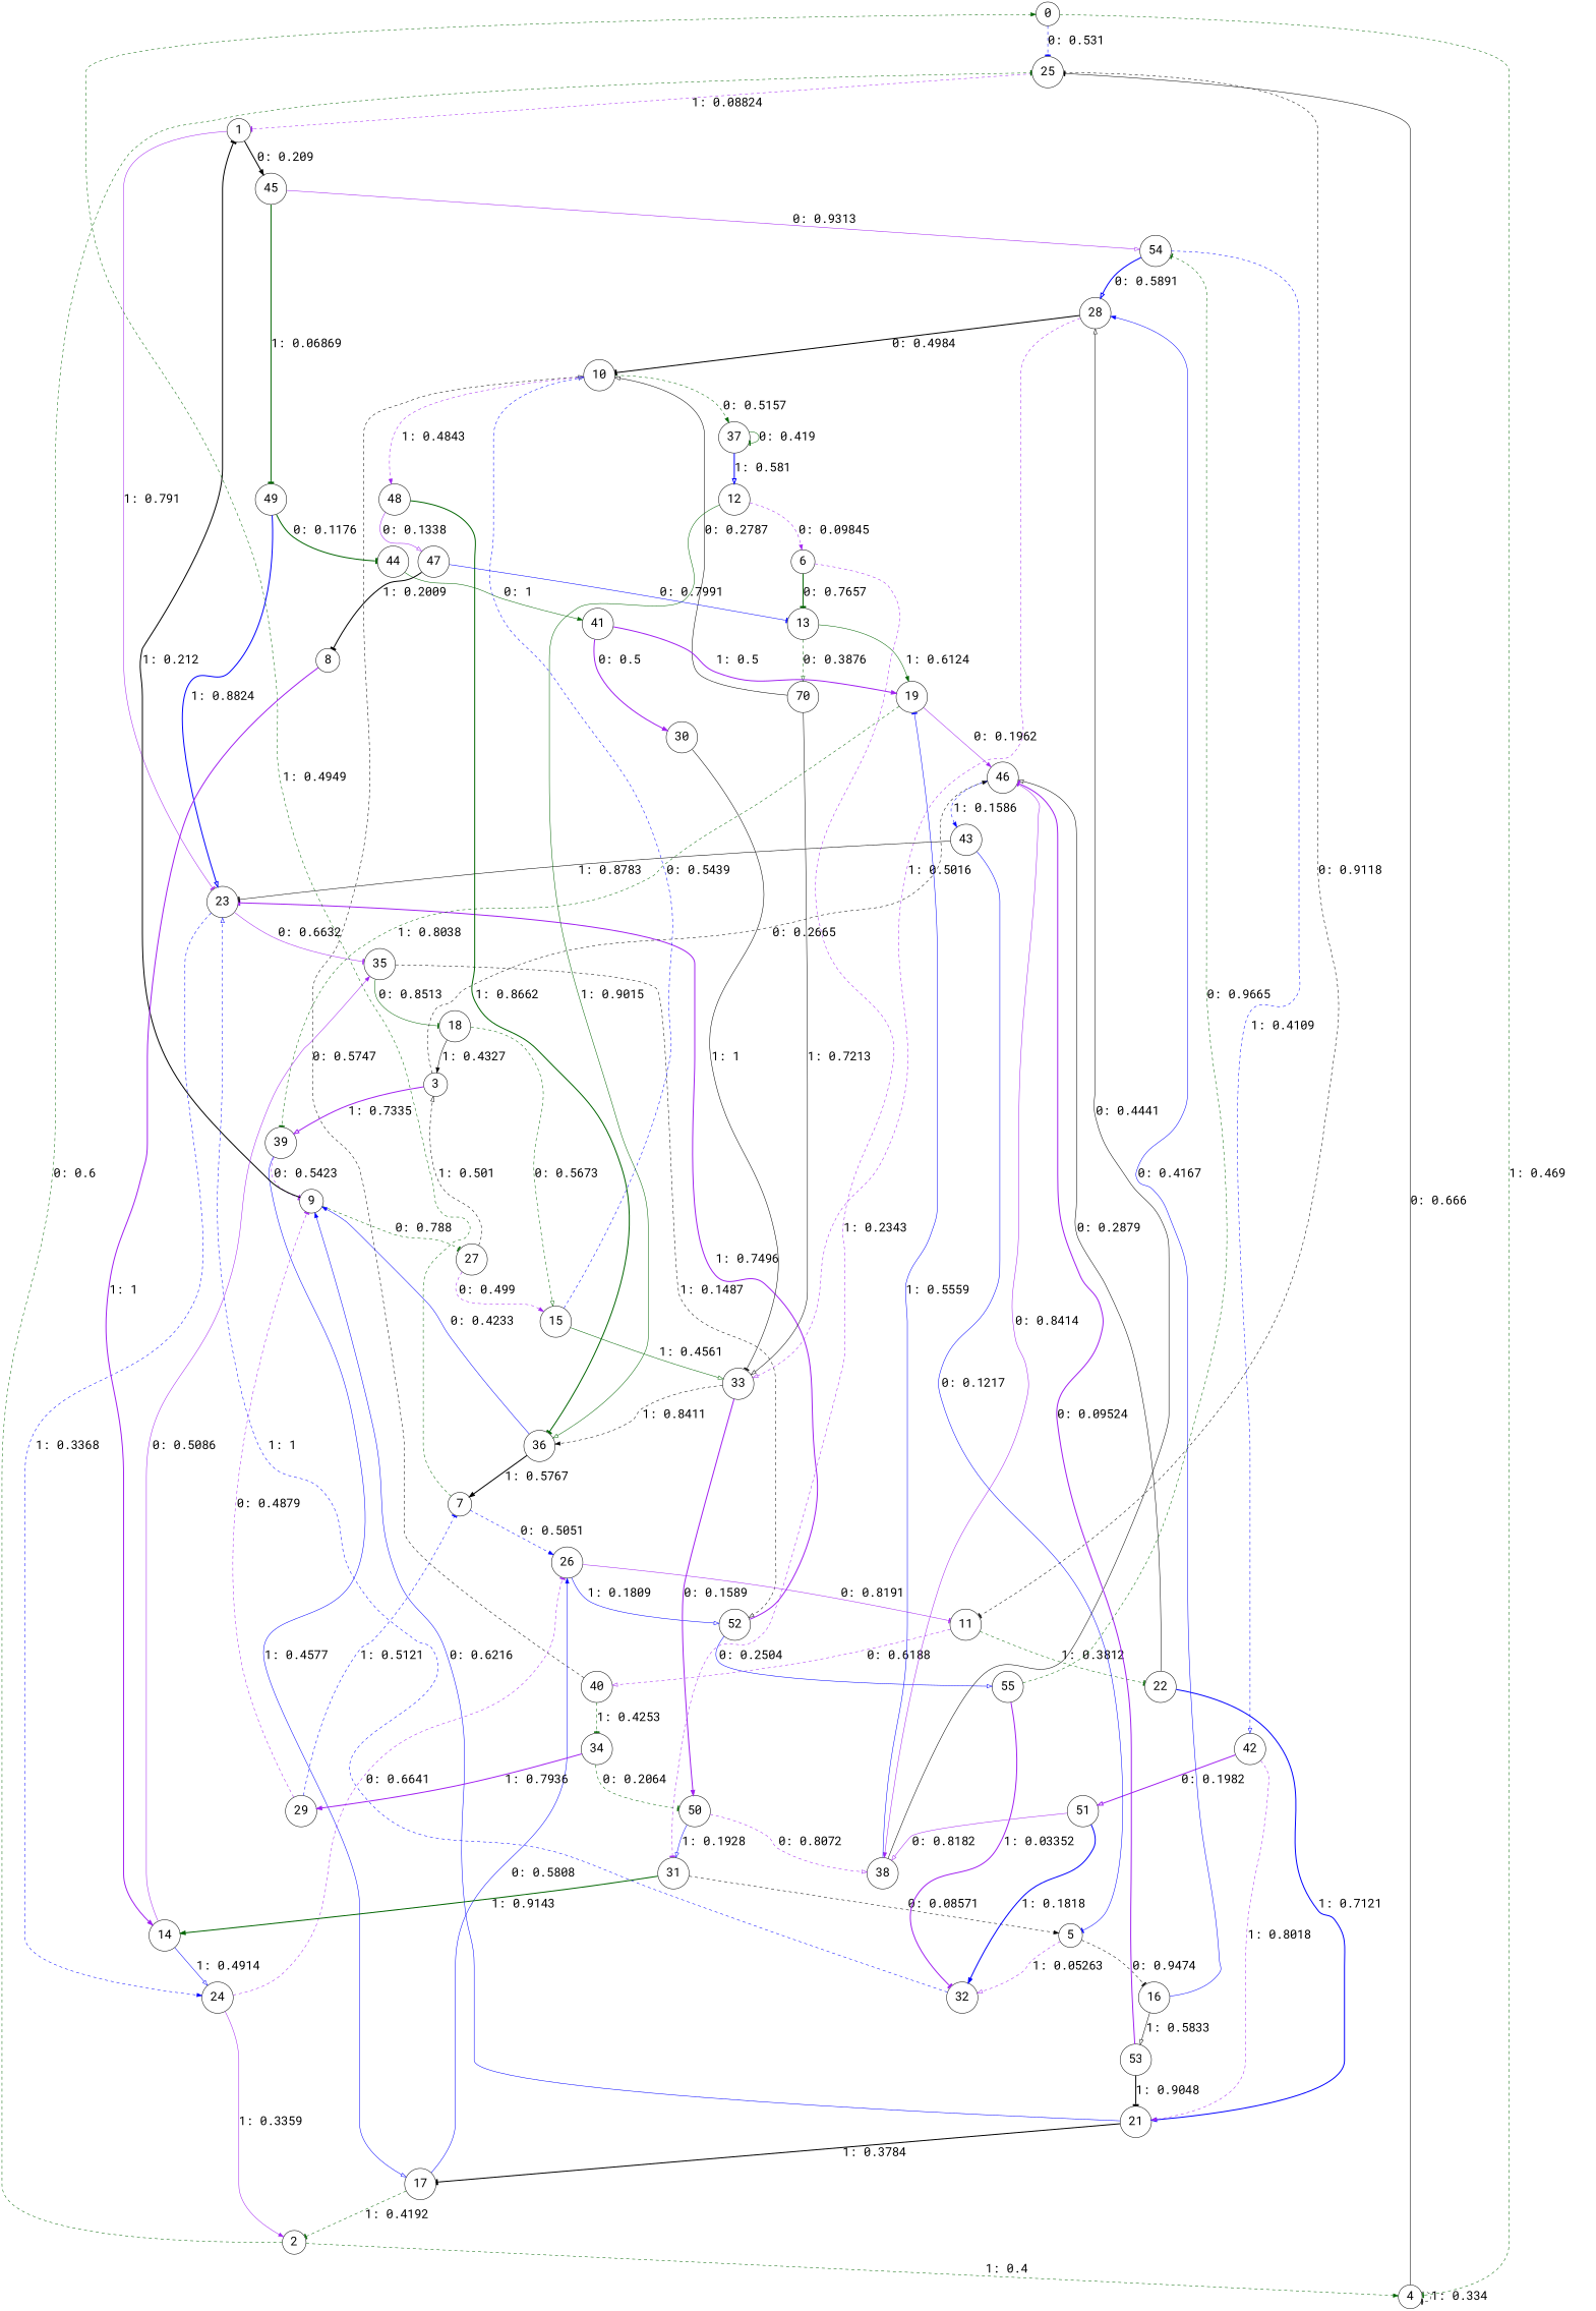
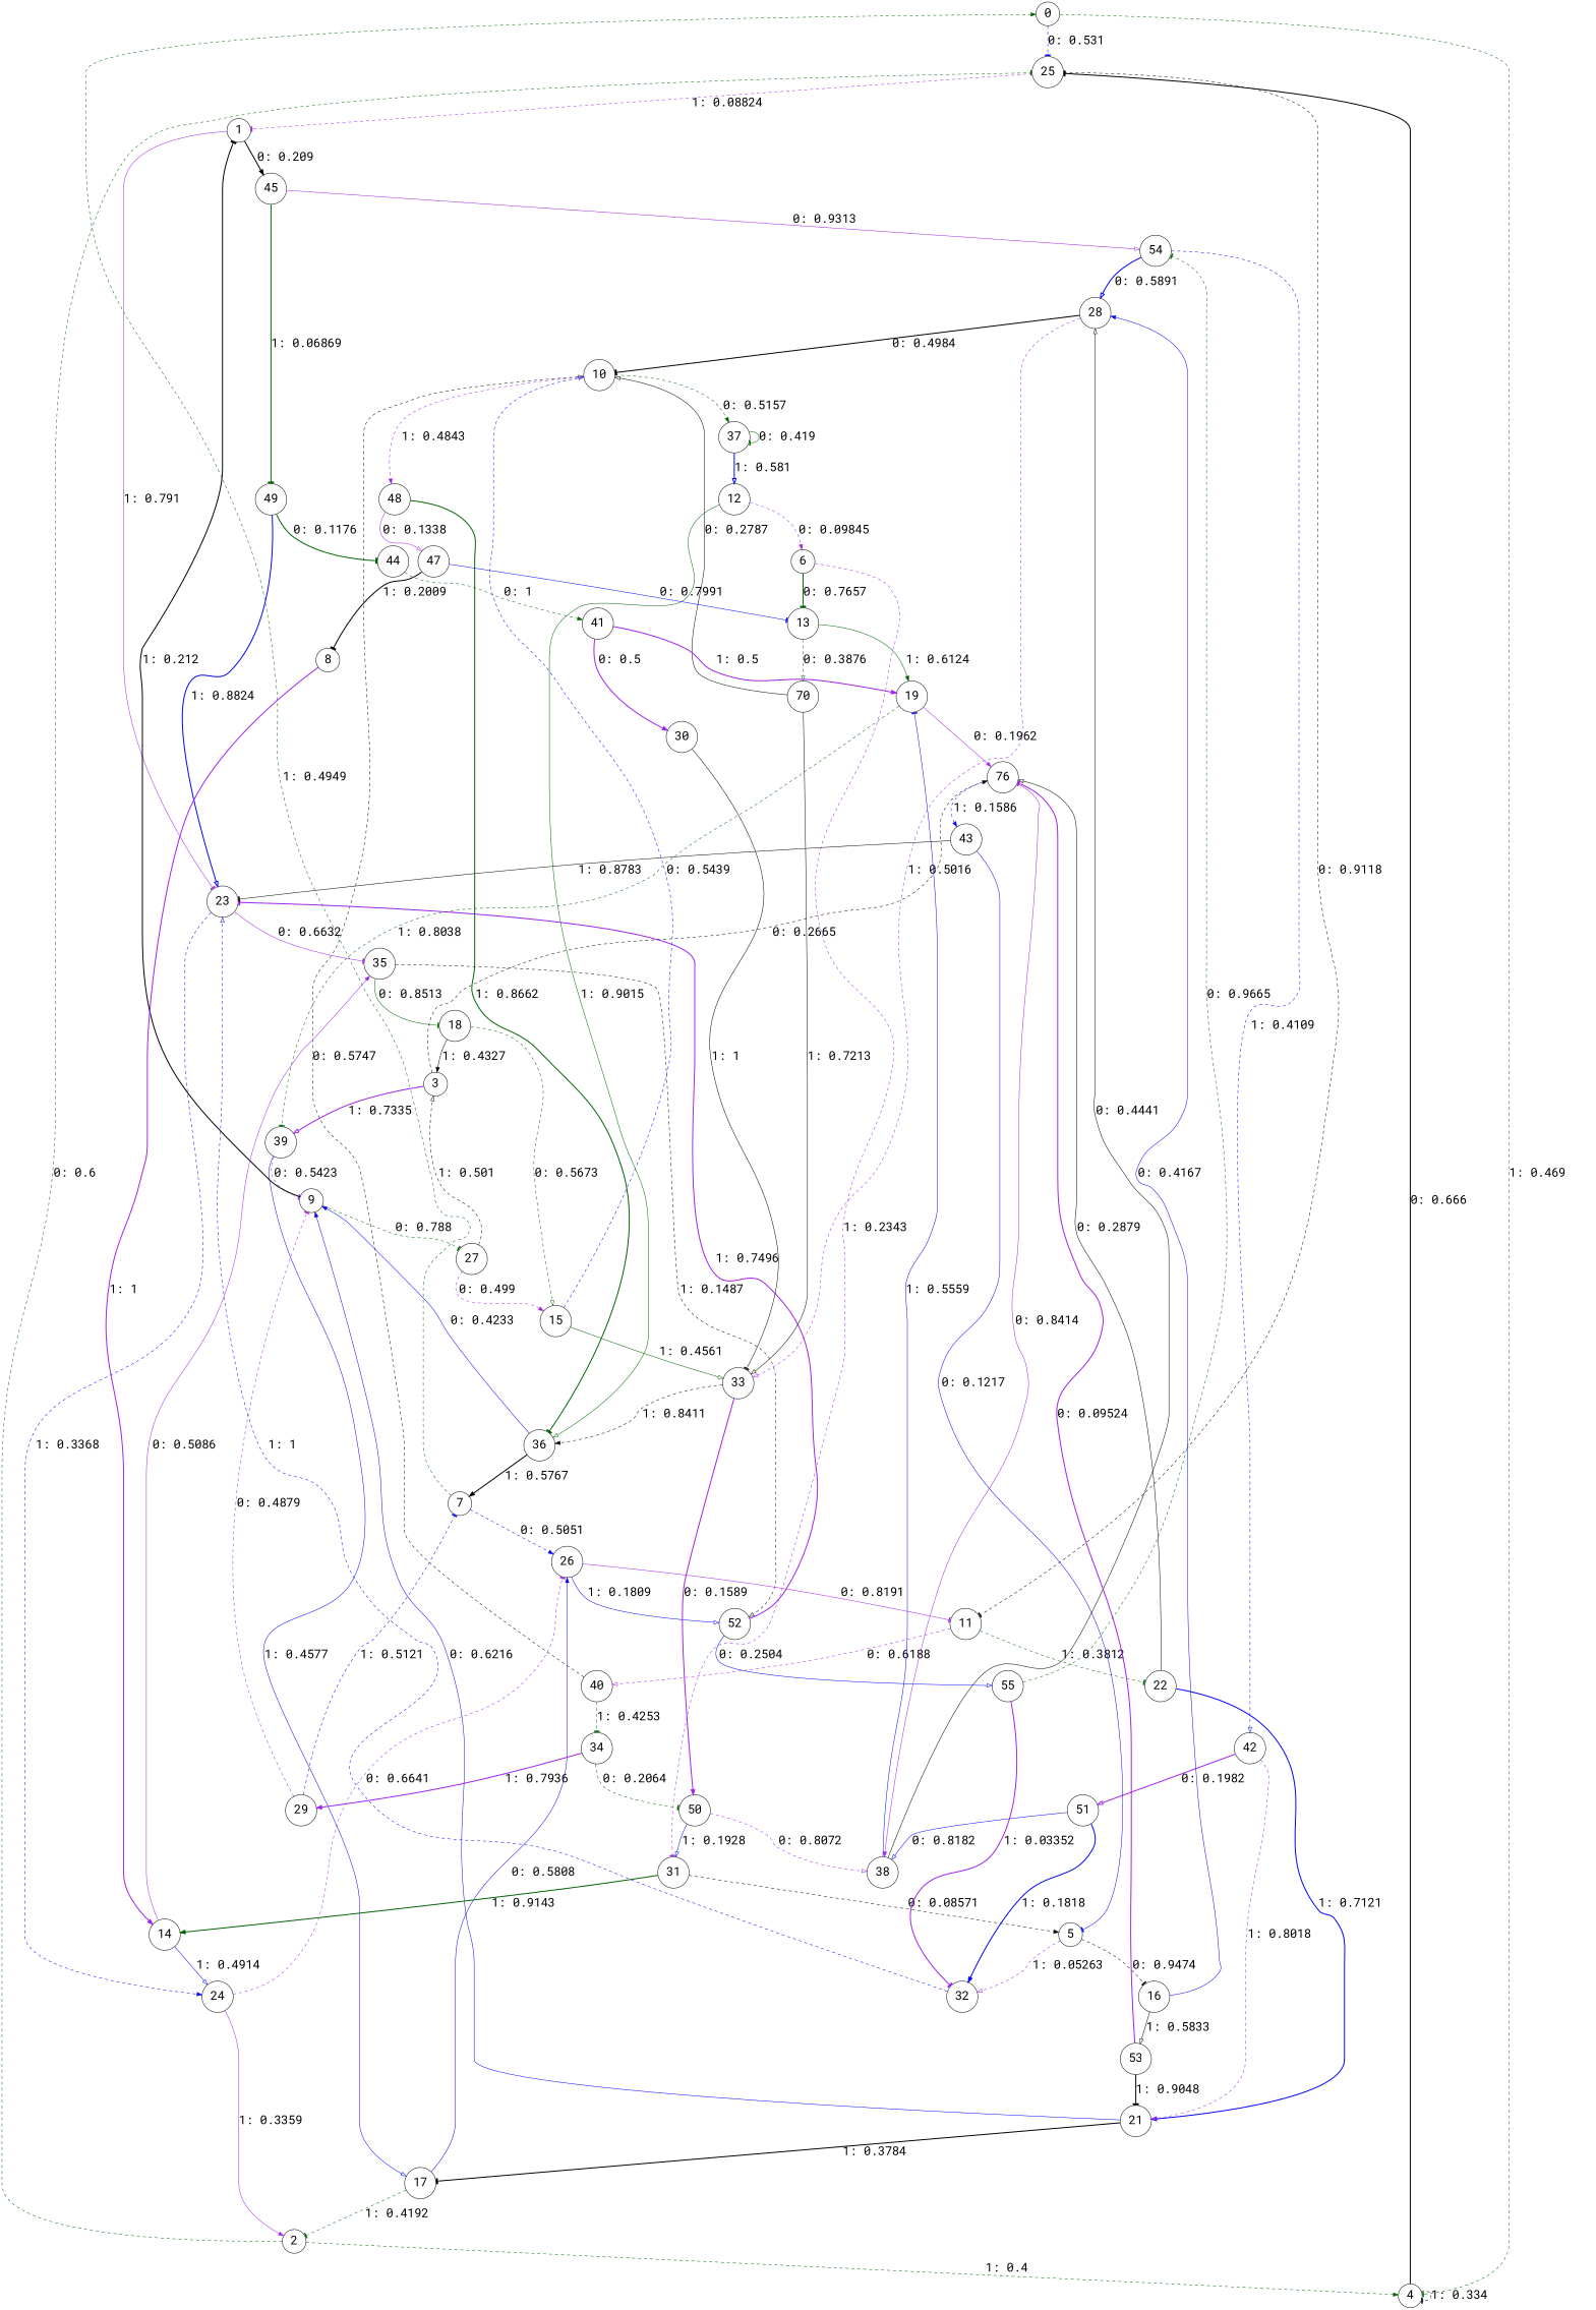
  digraph {
    fontname="Roboto Mono"
    node [fontname="Roboto Mono" fontsize=24 shape=circle]
    edge [arrowhead=tee color=purple fontname="Roboto Mono" fontsize=24 style=dashed]
    0
    25
    4
    1
    11
    45
    23
    40
    22
    54
    49
    35
    24
    28
    42
    44
    52
    18
    2
    26
    3
-   46
+   46 [label=76]
    39
    38
    43
    9
    17
    19
    5
    27
    16
    32
    53
    10
    33
    21
    6
    13
    31
    n40 [label=70]
    14
    7
    55
    8
    15
    37
    48
    12
    36
    47
    34
    50
    29
    30
    41
    51
    0 -> 25 [color=blue label="0: 0.531    "]
    0 -> 4 [color=darkgreen label="1: 0.469    "]
    25 -> 1 [label="1: 0.08824  "]
    25 -> 11 [color=black label="0: 0.9118   "]
-   4 -> 25 [color=black label="0: 0.666    " style=solid]
+   4 -> 25 [color=black label="0: 0.666    " style=bold]
    4 -> 4 [color=black label="1: 0.334    "]
    1 -> 45 [arrowhead=normal color=black label="0: 0.209    " style=bold]
    1 -> 23 [label="1: 0.791    " style=solid]
    11 -> 40 [arrowhead=onormal label="0: 0.6188   "]
    11 -> 22 [color=darkgreen label="1: 0.3812   "]
    45 -> 54 [arrowhead=onormal label="0: 0.9313   " style=solid]
    45 -> 49 [color=darkgreen label="1: 0.06869  " style=bold]
    23 -> 35 [label="0: 0.6632   " style=solid]
    23 -> 24 [arrowhead=normal color=blue label="1: 0.3368   "]
    40 -> 10 [arrowhead=onormal color=black label="0: 0.5747   "]
    40 -> 34 [color=darkgreen label="1: 0.4253   "]
    22 -> 46 [arrowhead=onormal color=black label="0: 0.2879   " style=solid]
    22 -> 21 [arrowhead=onormal color=blue label="1: 0.7121   " style=bold]
    54 -> 28 [arrowhead=onormal color=blue label="0: 0.5891   " style=bold]
    54 -> 42 [arrowhead=onormal color=blue label="1: 0.4109   "]
    49 -> 23 [arrowhead=onormal color=blue label="1: 0.8824   " style=bold]
    49 -> 44 [color=darkgreen label="0: 0.1176   " style=bold]
    35 -> 52 [arrowhead=onormal color=black label="1: 0.1487   "]
    35 -> 18 [color=darkgreen label="0: 0.8513   " style=solid]
    24 -> 2 [arrowhead=normal label="1: 0.3359   " style=solid]
    24 -> 26 [label="0: 0.6641   "]
    28 -> 10 [color=black label="0: 0.4984   " style=bold]
    28 -> 33 [arrowhead=onormal label="1: 0.5016   "]
    42 -> 21 [arrowhead=normal label="1: 0.8018   "]
    42 -> 51 [arrowhead=onormal label="0: 0.1982   " style=bold]
-   44 -> 41 [arrowhead=normal color=darkgreen label="0: 1        " style=solid]
+   44 -> 41 [arrowhead=normal color=darkgreen label="0: 1        "]
    52 -> 23 [label="1: 0.7496   " style=bold]
    52 -> 55 [arrowhead=onormal color=blue label="0: 0.2504   " style=solid]
    18 -> 3 [arrowhead=normal color=black label="1: 0.4327   " style=solid]
    18 -> 15 [arrowhead=onormal color=darkgreen label="0: 0.5673   "]
    2 -> 25 [color=darkgreen label="0: 0.6      "]
    2 -> 4 [arrowhead=normal color=darkgreen label="1: 0.4      "]
    26 -> 11 [label="0: 0.8191   " style=solid]
    26 -> 52 [arrowhead=onormal color=blue label="1: 0.1809   " style=solid]
    3 -> 46 [arrowhead=normal color=black label="0: 0.2665   "]
    3 -> 39 [arrowhead=onormal label="1: 0.7335   " style=bold]
    46 -> 38 [arrowhead=normal label="0: 0.8414   " style=solid]
    46 -> 43 [arrowhead=normal color=blue label="1: 0.1586   "]
    39 -> 9 [label="0: 0.5423   "]
    39 -> 17 [arrowhead=onormal color=blue label="1: 0.4577   " style=solid]
    38 -> 28 [arrowhead=onormal color=black label="0: 0.4441   " style=solid]
    38 -> 19 [color=blue label="1: 0.5559   " style=solid]
    43 -> 23 [color=black label="1: 0.8783   " style=solid]
    43 -> 5 [color=blue label="0: 0.1217   " style=solid]
    9 -> 1 [color=black label="1: 0.212    " style=bold]
    9 -> 27 [color=darkgreen label="0: 0.788    "]
    17 -> 2 [color=darkgreen label="1: 0.4192   "]
    17 -> 26 [arrowhead=normal color=blue label="0: 0.5808   " style=solid]
    19 -> 46 [arrowhead=normal label="0: 0.1962   " style=solid]
    19 -> 39 [color=darkgreen label="1: 0.8038   "]
    5 -> 16 [color=black label="0: 0.9474   "]
    5 -> 32 [arrowhead=onormal label="1: 0.05263  "]
    27 -> 3 [arrowhead=onormal color=black label="1: 0.501    "]
    27 -> 15 [arrowhead=normal label="0: 0.499    "]
    16 -> 28 [arrowhead=normal color=blue label="0: 0.4167   " style=solid]
    16 -> 53 [arrowhead=onormal color=black label="1: 0.5833   " style=solid]
    32 -> 23 [arrowhead=onormal color=blue label="1: 1        "]
    53 -> 46 [label="0: 0.09524  " style=bold]
    53 -> 21 [color=black label="1: 0.9048   " style=bold]
    10 -> 37 [arrowhead=normal color=darkgreen label="0: 0.5157   "]
    10 -> 48 [arrowhead=normal label="1: 0.4843   "]
    33 -> 36 [arrowhead=normal color=black label="1: 0.8411   "]
    33 -> 50 [arrowhead=normal label="0: 0.1589   " style=bold]
    21 -> 9 [arrowhead=normal color=blue label="0: 0.6216   " style=solid]
    21 -> 17 [color=black label="1: 0.3784   " style=bold]
    6 -> 13 [color=darkgreen label="0: 0.7657   " style=bold]
    6 -> 31 [label="1: 0.2343   "]
    13 -> 19 [arrowhead=normal color=darkgreen label="1: 0.6124   " style=solid]
    13 -> n40 [arrowhead=onormal color=darkgreen label="0: 0.3876   "]
    31 -> 5 [arrowhead=normal color=black label="0: 0.08571  "]
    31 -> 14 [arrowhead=normal color=darkgreen label="1: 0.9143   " style=bold]
    n40 -> 10 [arrowhead=onormal color=black label="0: 0.2787   " style=solid]
    n40 -> 33 [arrowhead=onormal color=black label="1: 0.7213   " style=solid]
    14 -> 35 [arrowhead=normal label="0: 0.5086   " style=solid]
    14 -> 24 [arrowhead=onormal color=blue label="1: 0.4914   " style=solid]
    7 -> 0 [arrowhead=normal color=darkgreen label="1: 0.4949   "]
    7 -> 26 [arrowhead=normal color=blue label="0: 0.5051   "]
    55 -> 54 [color=darkgreen label="0: 0.9665   "]
    55 -> 32 [label="1: 0.03352  " style=bold]
    8 -> 14 [arrowhead=normal label="1: 1        " style=bold]
    15 -> 10 [arrowhead=onormal color=blue label="0: 0.5439   "]
    15 -> 33 [arrowhead=onormal color=darkgreen label="1: 0.4561   " style=solid]
    37 -> 37 [color=darkgreen label="0: 0.419    " style=solid]
    37 -> 12 [arrowhead=onormal color=blue label="1: 0.581    " style=bold]
    48 -> 36 [color=darkgreen label="1: 0.8662   " style=bold]
    48 -> 47 [arrowhead=onormal label="0: 0.1338   " style=solid]
    12 -> 6 [arrowhead=normal label="0: 0.09845  "]
    12 -> 36 [arrowhead=onormal color=darkgreen label="1: 0.9015   " style=solid]
    36 -> 9 [arrowhead=normal color=blue label="0: 0.4233   " style=solid]
    36 -> 7 [arrowhead=normal color=black label="1: 0.5767   " style=bold]
    47 -> 13 [color=blue label="0: 0.7991   " style=solid]
    47 -> 8 [color=black label="1: 0.2009   " style=bold]
    34 -> 50 [color=darkgreen label="0: 0.2064   "]
    34 -> 29 [arrowhead=normal label="1: 0.7936   " style=bold]
    50 -> 38 [arrowhead=onormal label="0: 0.8072   "]
    50 -> 31 [arrowhead=onormal color=blue label="1: 0.1928   " style=solid]
    29 -> 9 [label="0: 0.4879   "]
    29 -> 7 [color=blue label="1: 0.5121   "]
    30 -> 33 [color=black label="1: 1        " style=solid]
    41 -> 19 [arrowhead=normal label="1: 0.5      " style=bold]
    41 -> 30 [arrowhead=normal label="0: 0.5      " style=bold]
-   51 -> 38 [arrowhead=onormal label="0: 0.8182   " style=solid]
+   51 -> 38 [arrowhead=onormal color=blue label="0: 0.8182   " style=solid]
    51 -> 32 [arrowhead=normal color=blue label="1: 0.1818   " style=bold]
  }
